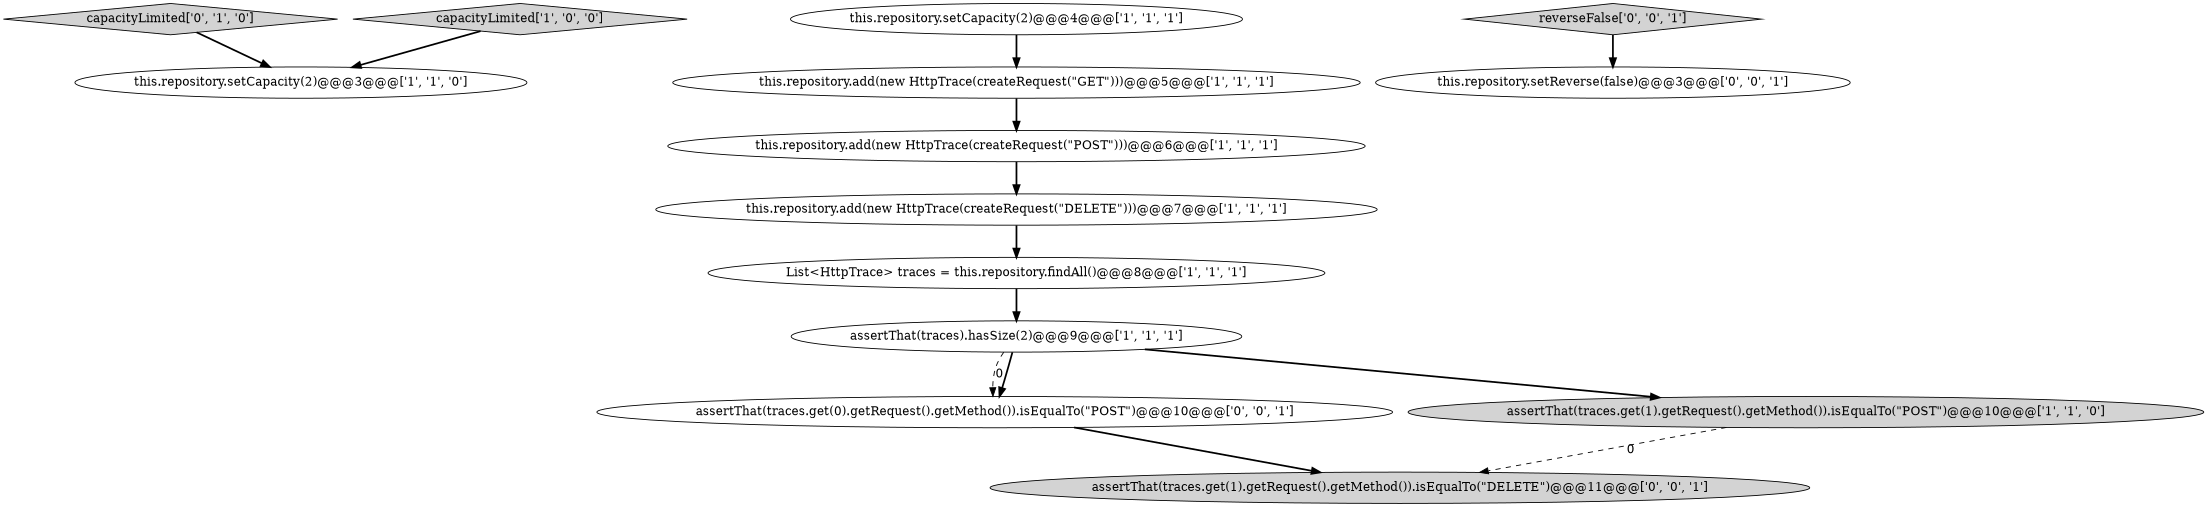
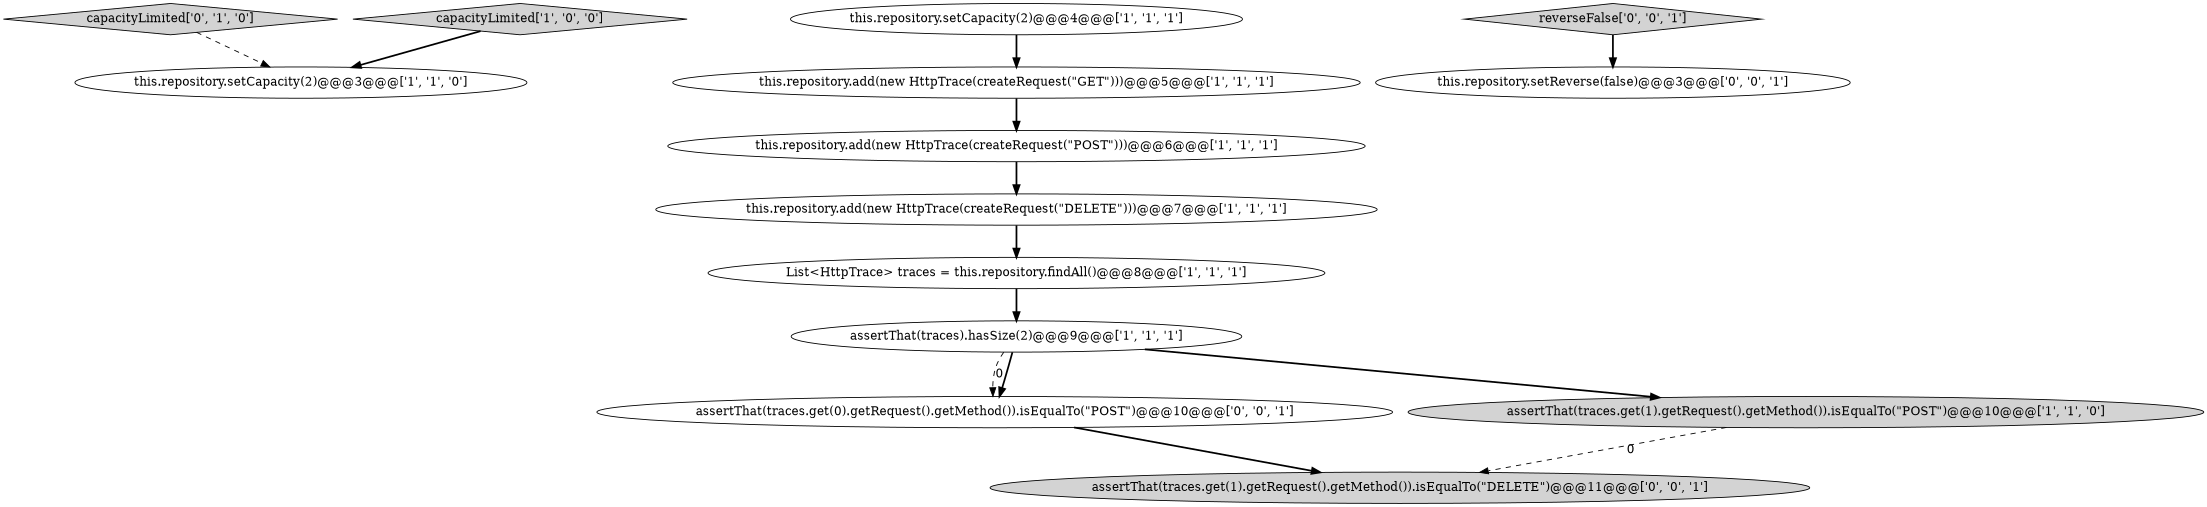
  digraph {
    node [fillcolor=white shape=ellipse style=filled]
    edge [style=bold]
    n1 [label="this.repository.setCapacity(2)@@@3@@@['1', '1', '0']"]
    n2 [label="this.repository.setCapacity(2)@@@4@@@['1', '1', '1']"]
    n3 [label="this.repository.add(new HttpTrace(createRequest(\"GET\")))@@@5@@@['1', '1', '1']"]
    n4 [label="this.repository.add(new HttpTrace(createRequest(\"POST\")))@@@6@@@['1', '1', '1']"]
    n5 [label="this.repository.add(new HttpTrace(createRequest(\"DELETE\")))@@@7@@@['1', '1', '1']"]
    n6 [label="List<HttpTrace> traces = this.repository.findAll()@@@8@@@['1', '1', '1']"]
    n7 [label="this.repository.setReverse(false)@@@3@@@['0', '0', '1']"]
    n8 [label="assertThat(traces).hasSize(2)@@@9@@@['1', '1', '1']"]
    n9 [label="assertThat(traces.get(0).getRequest().getMethod()).isEqualTo(\"POST\")@@@10@@@['0', '0', '1']"]
    n10 [fillcolor=lightgray label="assertThat(traces.get(1).getRequest().getMethod()).isEqualTo(\"POST\")@@@10@@@['1', '1', '0']"]
    n11 [fillcolor=lightgray label="assertThat(traces.get(1).getRequest().getMethod()).isEqualTo(\"DELETE\")@@@11@@@['0', '0', '1']"]
    n12 [fillcolor=lightgray label="capacityLimited['0', '1', '0']" shape=diamond]
    n13 [fillcolor=lightgray label="reverseFalse['0', '0', '1']" shape=diamond]
    n14 [fillcolor=lightgray label="capacityLimited['1', '0', '0']" shape=diamond]
    n2 -> n3
    n3 -> n4
    n4 -> n5
    n5 -> n6
    n6 -> n8
    n8 -> n9 [label=0 style=dashed]
    n8 -> n9
    n8 -> n10
    n9 -> n11
    n10 -> n11 [label=0 style=dashed]
-   n12 -> n1
+   n12 -> n1 [style=dashed]
    n13 -> n7
    n14 -> n1
  }
